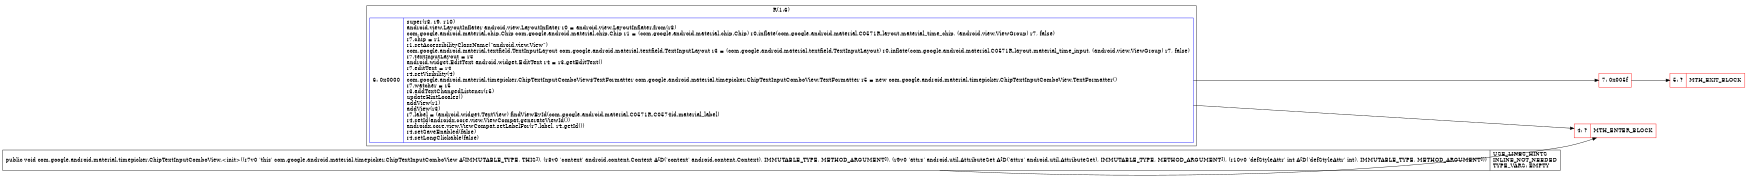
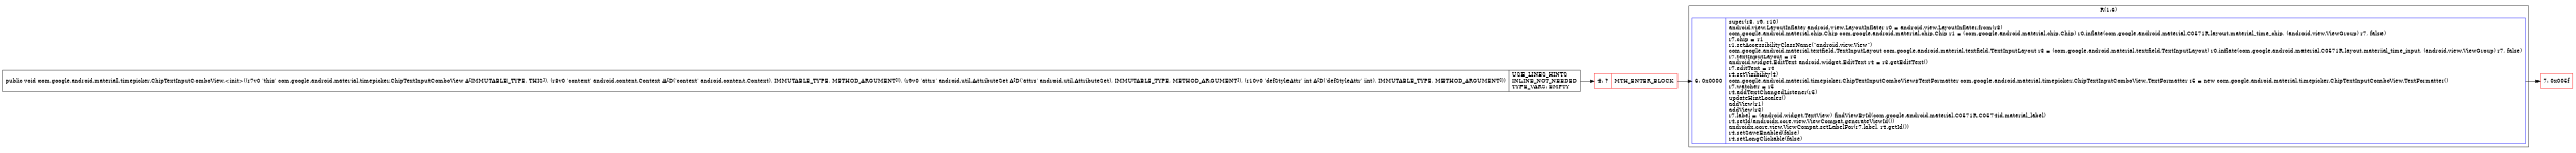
  digraph {
    rankdir=LR
    node [color=red shape=record]
-   n1 [color=blue label="{6\:\ 0x0000|super(r8, r9, r10)\landroid.view.LayoutInflater android.view.LayoutInflater r0 = android.view.LayoutInflater.from(r8)\lcom.google.android.material.chip.Chip com.google.android.material.chip.Chip r1 = (com.google.android.material.chip.Chip) r0.inflate(com.google.android.material.C0571R.layout.material_time_chip, (android.view.ViewGroup) r7, false)\lr7.chip = r1\lr1.setAccessibilityClassName(\"android.view.View\")\lcom.google.android.material.textfield.TextInputLayout com.google.android.material.textfield.TextInputLayout r3 = (com.google.android.material.textfield.TextInputLayout) r0.inflate(com.google.android.material.C0571R.layout.material_time_input, (android.view.ViewGroup) r7, false)\lr7.textInputLayout = r3\landroid.widget.EditText android.widget.EditText r4 = r3.getEditText()\lr7.editText = r4\lr4.setVisibility(4)\lcom.google.android.material.timepicker.ChipTextInputComboView$TextFormatter com.google.android.material.timepicker.ChipTextInputComboView.TextFormatter r5 = new com.google.android.material.timepicker.ChipTextInputComboView.TextFormatter()\lr7.watcher = r5\lr3.addTextChangedListener(r5)\lupdateHintLocales()\laddView(r1)\laddView(r3)\lr7.label = (android.widget.TextView) findViewById(com.google.android.material.C0571R.C0574id.material_label)\lr4.setId(androidx.core.view.ViewCompat.generateViewId())\landroidx.core.view.ViewCompat.setLabelFor(r7.label, r4.getId())\lr4.setSaveEnabled(false)\lr4.setLongClickable(false)\l}"]
+   n1 [color=blue label="{6\:\ 0x0000|super(r8, r9, r10)\landroid.view.LayoutInflater android.view.LayoutInflater r0 = android.view.LayoutInflater.from(r8)\lcom.google.android.material.chip.Chip com.google.android.material.chip.Chip r1 = (com.google.android.material.chip.Chip) r0.inflate(com.google.android.material.C0571R.layout.material_time_chip, (android.view.ViewGroup) r7, false)\lr7.chip = r1\lr1.setAccessibilityClassName(\"android.view.View\")\lcom.google.android.material.textfield.TextInputLayout com.google.android.material.textfield.TextInputLayout r3 = (com.google.android.material.textfield.TextInputLayout) r0.inflate(com.google.android.material.C0571R.layout.material_time_input, (android.view.ViewGroup) r7, false)\lr7.textInputLayout = r3\landroid.widget.EditText android.widget.EditText r4 = r3.getEditText()\lr7.editText = r4\lr4.setVisibility(4)\lcom.google.android.material.timepicker.ChipTextInputComboView$TextFormatter com.google.android.material.timepicker.ChipTextInputComboView.TextFormatter r5 = new com.google.android.material.timepicker.ChipTextInputComboView.TextFormatter()\lr7.watcher = r5\lr4.addTextChangedListener(r5)\lupdateHintLocales()\laddView(r1)\laddView(r3)\lr7.label = (android.widget.TextView) findViewById(com.google.android.material.C0571R.C0574id.material_label)\lr4.setId(androidx.core.view.ViewCompat.generateViewId())\landroidx.core.view.ViewCompat.setLabelFor(r7.label, r4.getId())\lr4.setSaveEnabled(false)\lr4.setLongClickable(false)\l}"]
    n2 [label="{7\:\ 0x005f}"]
-   n3 [label="{5\:\ ?|MTH_EXIT_BLOCK\l}"]
    n4 [label="{4\:\ ?|MTH_ENTER_BLOCK\l}"]
    n5 [label="{public void com.google.android.material.timepicker.ChipTextInputComboView.\<init\>((r7v0 'this' com.google.android.material.timepicker.ChipTextInputComboView A[IMMUTABLE_TYPE, THIS]), (r8v0 'context' android.content.Context A[D('context' android.content.Context), IMMUTABLE_TYPE, METHOD_ARGUMENT]), (r9v0 'attrs' android.util.AttributeSet A[D('attrs' android.util.AttributeSet), IMMUTABLE_TYPE, METHOD_ARGUMENT]), (r10v0 'defStyleAttr' int A[D('defStyleAttr' int), IMMUTABLE_TYPE, METHOD_ARGUMENT]))  | USE_LINES_HINTS\lINLINE_NOT_NEEDED\lTYPE_VARS: EMPTY\l}" color=""]
    subgraph cluster_1 {
      label="R(1:6)"
      n1
    }
    n1 -> n2
-   n2 -> n3
-   n1 -> n4
+   n4 -> n1
    n5 -> n4
  }
